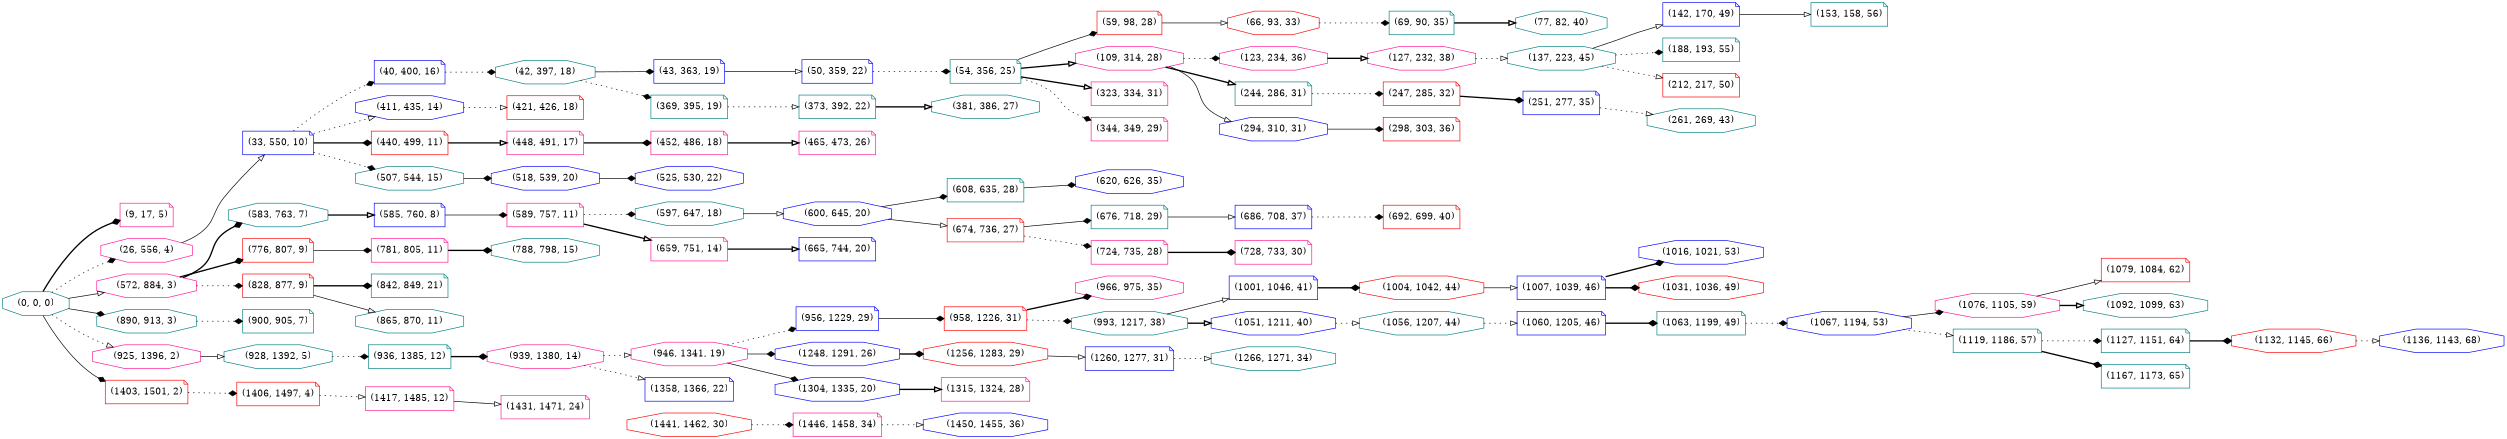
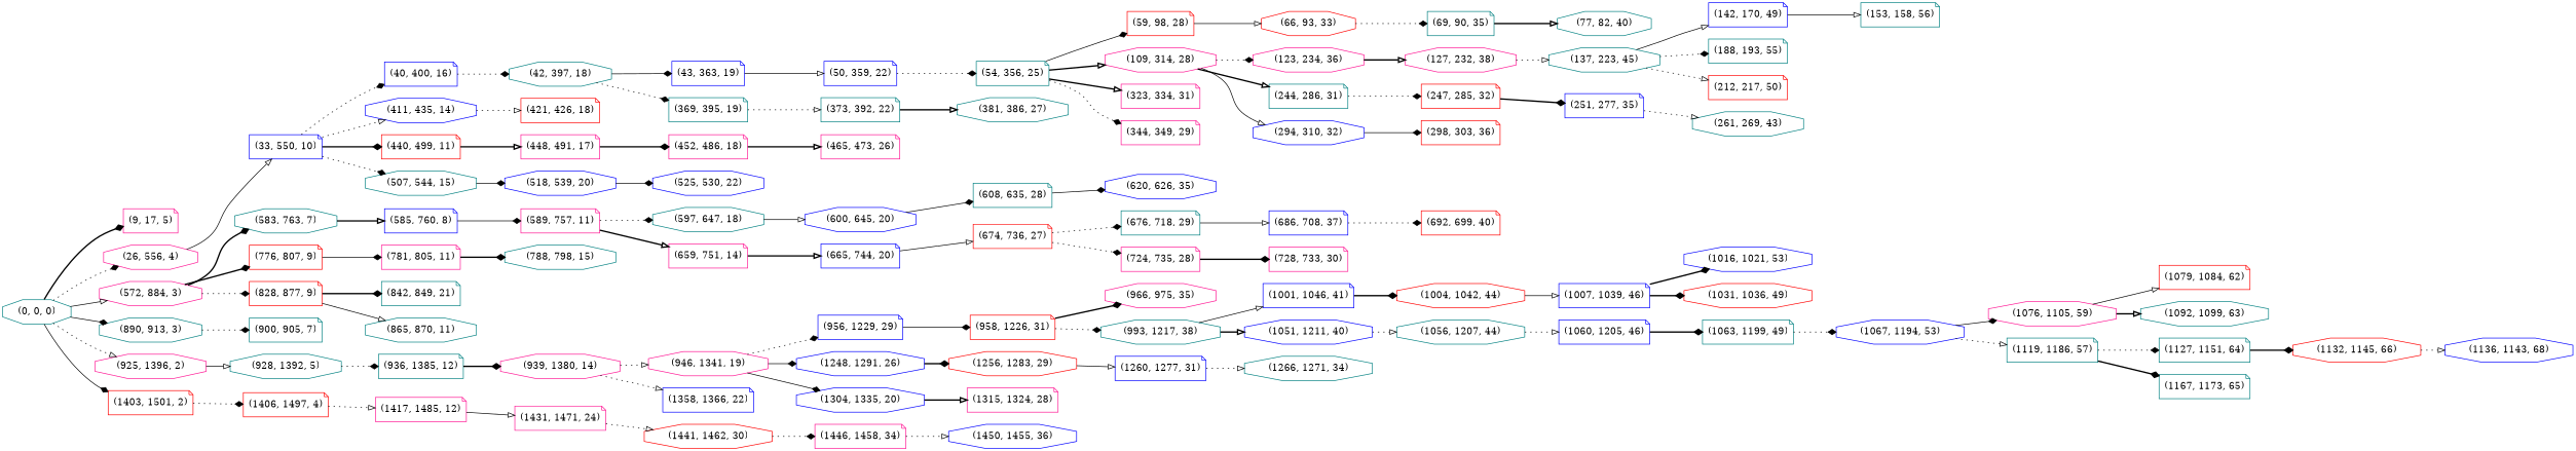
  digraph {
    rankdir=LR
    node [color=teal shape=note]
    edge [arrowhead=diamond style=dotted]
    "(0, 0, 0)" [shape=octagon]
    "(9, 17, 5)" [color=deeppink]
    "(26, 556, 4)" [color=deeppink shape=octagon]
    "(572, 884, 3)" [color=deeppink shape=octagon]
    "(890, 913, 3)" [shape=octagon]
    "(925, 1396, 2)" [color=deeppink shape=octagon]
    "(1403, 1501, 2)" [color=red]
    "(33, 550, 10)" [color=blue]
    "(583, 763, 7)" [shape=octagon]
    "(776, 807, 9)" [color=red]
    "(828, 877, 9)" [color=red]
    "(900, 905, 7)"
    "(928, 1392, 5)" [shape=octagon]
    "(1406, 1497, 4)" [color=red]
    "(40, 400, 16)" [color=blue]
    "(411, 435, 14)" [color=blue shape=octagon]
    "(440, 499, 11)" [color=red]
    "(507, 544, 15)" [shape=octagon]
    "(42, 397, 18)" [shape=octagon]
    "(421, 426, 18)" [color=red]
    "(448, 491, 17)" [color=deeppink]
    "(518, 539, 20)" [color=blue shape=octagon]
    "(43, 363, 19)" [color=blue]
    "(369, 395, 19)"
    "(50, 359, 22)" [color=blue]
    "(373, 392, 22)"
    "(54, 356, 25)"
    "(59, 98, 28)" [color=red]
    "(109, 314, 28)" [color=deeppink shape=octagon]
    "(323, 334, 31)" [color=deeppink]
    "(344, 349, 29)" [color=deeppink]
    "(66, 93, 33)" [color=red shape=octagon]
    "(123, 234, 36)" [color=deeppink shape=octagon]
    "(244, 286, 31)"
-   "(294, 310, 32)" [color=blue shape=octagon label="(294, 310, 31)"]
+   "(294, 310, 32)" [color=blue shape=octagon]
    "(69, 90, 35)"
    "(77, 82, 40)" [shape=octagon]
    "(127, 232, 38)" [color=deeppink shape=octagon]
    "(247, 285, 32)" [color=red]
    "(298, 303, 36)" [color=red]
    "(137, 223, 45)" [shape=octagon]
    "(142, 170, 49)" [color=blue]
    "(188, 193, 55)"
    "(212, 217, 50)" [color=red]
    "(153, 158, 56)"
    "(251, 277, 35)" [color=blue]
    "(261, 269, 43)" [shape=octagon]
    "(381, 386, 27)" [shape=octagon]
    "(452, 486, 18)" [color=deeppink]
    "(465, 473, 26)" [color=deeppink]
    "(525, 530, 22)" [color=blue shape=octagon]
    "(585, 760, 8)" [color=blue]
    "(781, 805, 11)" [color=deeppink]
    "(842, 849, 21)"
    "(865, 870, 11)" [shape=octagon]
    "(589, 757, 11)" [color=deeppink]
    "(597, 647, 18)" [shape=octagon]
    "(659, 751, 14)" [color=deeppink]
    "(600, 645, 20)" [color=blue shape=octagon]
    "(665, 744, 20)" [color=blue]
    "(608, 635, 28)"
    "(620, 626, 35)" [color=blue shape=octagon]
    "(674, 736, 27)" [color=red]
    "(676, 718, 29)"
    "(724, 735, 28)" [color=deeppink]
    "(686, 708, 37)" [color=blue]
    "(728, 733, 30)" [color=deeppink]
    "(692, 699, 40)" [color=red]
    "(788, 798, 15)" [shape=octagon]
    "(936, 1385, 12)"
    "(939, 1380, 14)" [color=deeppink shape=octagon]
    "(946, 1341, 19)" [color=deeppink shape=octagon]
    "(1358, 1366, 22)" [color=blue]
    "(956, 1229, 29)" [color=blue]
    "(1248, 1291, 26)" [color=blue shape=octagon]
    "(1304, 1335, 20)" [color=blue shape=octagon]
    "(958, 1226, 31)" [color=red]
    "(1256, 1283, 29)" [color=red shape=octagon]
    "(1315, 1324, 28)" [color=deeppink]
    "(966, 975, 35)" [color=deeppink shape=octagon]
    "(993, 1217, 38)" [shape=octagon]
    "(1001, 1046, 41)" [color=blue]
    "(1051, 1211, 40)" [color=blue shape=octagon]
    "(1004, 1042, 44)" [color=red shape=octagon]
    "(1056, 1207, 44)" [shape=octagon]
    "(1007, 1039, 46)" [color=blue]
    "(1016, 1021, 53)" [color=blue shape=octagon]
    "(1031, 1036, 49)" [color=red shape=octagon]
    "(1060, 1205, 46)" [color=blue]
    "(1063, 1199, 49)"
    "(1067, 1194, 53)" [color=blue shape=octagon]
    "(1076, 1105, 59)" [color=deeppink shape=octagon]
    "(1119, 1186, 57)"
    "(1079, 1084, 62)" [color=red]
    "(1092, 1099, 63)" [shape=octagon]
    "(1127, 1151, 64)"
    "(1167, 1173, 65)"
    "(1132, 1145, 66)" [color=red shape=octagon]
    "(1136, 1143, 68)" [color=blue shape=octagon]
    "(1260, 1277, 31)" [color=blue]
    "(1266, 1271, 34)" [shape=octagon]
    "(1417, 1485, 12)" [color=deeppink]
    "(1431, 1471, 24)" [color=deeppink]
    "(1441, 1462, 30)" [color=red shape=octagon]
    "(1446, 1458, 34)" [color=deeppink]
    "(1450, 1455, 36)" [color=blue shape=octagon]
    "(0, 0, 0)" -> "(9, 17, 5)" [style=bold]
    "(0, 0, 0)" -> "(26, 556, 4)"
    "(0, 0, 0)" -> "(572, 884, 3)" [arrowhead=onormal style=solid]
    "(0, 0, 0)" -> "(890, 913, 3)" [style=solid]
    "(0, 0, 0)" -> "(925, 1396, 2)" [arrowhead=onormal]
    "(0, 0, 0)" -> "(1403, 1501, 2)" [style=solid]
    "(26, 556, 4)" -> "(33, 550, 10)" [arrowhead=onormal style=solid]
    "(572, 884, 3)" -> "(583, 763, 7)" [style=bold]
    "(572, 884, 3)" -> "(776, 807, 9)" [style=bold]
    "(572, 884, 3)" -> "(828, 877, 9)"
    "(890, 913, 3)" -> "(900, 905, 7)"
    "(925, 1396, 2)" -> "(928, 1392, 5)" [arrowhead=onormal style=solid]
    "(1403, 1501, 2)" -> "(1406, 1497, 4)"
    "(33, 550, 10)" -> "(40, 400, 16)"
    "(33, 550, 10)" -> "(411, 435, 14)" [arrowhead=onormal]
    "(33, 550, 10)" -> "(440, 499, 11)" [style=bold]
    "(33, 550, 10)" -> "(507, 544, 15)"
    "(583, 763, 7)" -> "(585, 760, 8)" [arrowhead=onormal style=bold]
    "(776, 807, 9)" -> "(781, 805, 11)" [style=solid]
    "(828, 877, 9)" -> "(842, 849, 21)" [style=bold]
    "(828, 877, 9)" -> "(865, 870, 11)" [arrowhead=onormal style=solid]
    "(928, 1392, 5)" -> "(936, 1385, 12)"
    "(1406, 1497, 4)" -> "(1417, 1485, 12)" [arrowhead=onormal]
    "(40, 400, 16)" -> "(42, 397, 18)"
    "(411, 435, 14)" -> "(421, 426, 18)" [arrowhead=onormal]
    "(440, 499, 11)" -> "(448, 491, 17)" [arrowhead=onormal style=bold]
    "(507, 544, 15)" -> "(518, 539, 20)" [style=solid]
    "(42, 397, 18)" -> "(43, 363, 19)" [style=solid]
    "(42, 397, 18)" -> "(369, 395, 19)"
    "(448, 491, 17)" -> "(452, 486, 18)" [style=bold]
    "(518, 539, 20)" -> "(525, 530, 22)" [style=solid]
    "(43, 363, 19)" -> "(50, 359, 22)" [arrowhead=onormal style=solid]
    "(369, 395, 19)" -> "(373, 392, 22)" [arrowhead=onormal]
    "(50, 359, 22)" -> "(54, 356, 25)"
    "(373, 392, 22)" -> "(381, 386, 27)" [arrowhead=onormal style=bold]
    "(54, 356, 25)" -> "(59, 98, 28)" [style=solid]
    "(54, 356, 25)" -> "(109, 314, 28)" [arrowhead=onormal style=bold]
    "(54, 356, 25)" -> "(323, 334, 31)" [arrowhead=onormal style=bold]
    "(54, 356, 25)" -> "(344, 349, 29)"
    "(59, 98, 28)" -> "(66, 93, 33)" [arrowhead=onormal style=solid]
    "(109, 314, 28)" -> "(123, 234, 36)"
    "(109, 314, 28)" -> "(244, 286, 31)" [arrowhead=onormal style=bold]
    "(109, 314, 28)" -> "(294, 310, 32)" [arrowhead=onormal style=solid]
    "(66, 93, 33)" -> "(69, 90, 35)"
    "(123, 234, 36)" -> "(127, 232, 38)" [arrowhead=onormal style=bold]
    "(244, 286, 31)" -> "(247, 285, 32)"
    "(294, 310, 32)" -> "(298, 303, 36)" [style=solid]
    "(69, 90, 35)" -> "(77, 82, 40)" [arrowhead=onormal style=bold]
    "(127, 232, 38)" -> "(137, 223, 45)" [arrowhead=onormal]
    "(247, 285, 32)" -> "(251, 277, 35)" [style=bold]
    "(137, 223, 45)" -> "(142, 170, 49)" [arrowhead=onormal style=solid]
    "(137, 223, 45)" -> "(188, 193, 55)"
    "(137, 223, 45)" -> "(212, 217, 50)" [arrowhead=onormal]
    "(142, 170, 49)" -> "(153, 158, 56)" [arrowhead=onormal style=solid]
    "(251, 277, 35)" -> "(261, 269, 43)" [arrowhead=onormal]
    "(452, 486, 18)" -> "(465, 473, 26)" [arrowhead=onormal style=bold]
    "(585, 760, 8)" -> "(589, 757, 11)" [style=solid]
    "(781, 805, 11)" -> "(788, 798, 15)" [style=bold]
    "(589, 757, 11)" -> "(597, 647, 18)"
    "(589, 757, 11)" -> "(659, 751, 14)" [arrowhead=onormal style=bold]
    "(597, 647, 18)" -> "(600, 645, 20)" [arrowhead=onormal style=solid]
    "(659, 751, 14)" -> "(665, 744, 20)" [arrowhead=onormal style=bold]
    "(600, 645, 20)" -> "(608, 635, 28)" [style=solid]
-   "(600, 645, 20)" -> "(674, 736, 27)" [arrowhead=onormal style=solid]
+   "(665, 744, 20)" -> "(674, 736, 27)" [arrowhead=onormal style=solid]
    "(608, 635, 28)" -> "(620, 626, 35)" [style=solid]
-   "(674, 736, 27)" -> "(676, 718, 29)" [style=solid]
+   "(674, 736, 27)" -> "(676, 718, 29)"
    "(674, 736, 27)" -> "(724, 735, 28)"
    "(676, 718, 29)" -> "(686, 708, 37)" [arrowhead=onormal style=solid]
    "(724, 735, 28)" -> "(728, 733, 30)" [style=bold]
    "(686, 708, 37)" -> "(692, 699, 40)"
    "(936, 1385, 12)" -> "(939, 1380, 14)" [style=bold]
    "(939, 1380, 14)" -> "(946, 1341, 19)" [arrowhead=onormal]
    "(939, 1380, 14)" -> "(1358, 1366, 22)" [arrowhead=onormal]
    "(946, 1341, 19)" -> "(956, 1229, 29)"
    "(946, 1341, 19)" -> "(1248, 1291, 26)" [style=solid]
    "(946, 1341, 19)" -> "(1304, 1335, 20)" [style=solid]
    "(956, 1229, 29)" -> "(958, 1226, 31)" [style=solid]
    "(1248, 1291, 26)" -> "(1256, 1283, 29)" [style=bold]
    "(1304, 1335, 20)" -> "(1315, 1324, 28)" [arrowhead=onormal style=bold]
    "(958, 1226, 31)" -> "(966, 975, 35)" [style=bold]
    "(958, 1226, 31)" -> "(993, 1217, 38)"
    "(1256, 1283, 29)" -> "(1260, 1277, 31)" [arrowhead=onormal style=solid]
    "(993, 1217, 38)" -> "(1001, 1046, 41)" [arrowhead=onormal style=solid]
    "(993, 1217, 38)" -> "(1051, 1211, 40)" [arrowhead=onormal style=bold]
    "(1001, 1046, 41)" -> "(1004, 1042, 44)" [style=bold]
    "(1051, 1211, 40)" -> "(1056, 1207, 44)" [arrowhead=onormal]
    "(1004, 1042, 44)" -> "(1007, 1039, 46)" [arrowhead=onormal style=solid]
    "(1056, 1207, 44)" -> "(1060, 1205, 46)" [arrowhead=onormal]
    "(1007, 1039, 46)" -> "(1016, 1021, 53)" [style=bold]
    "(1007, 1039, 46)" -> "(1031, 1036, 49)" [style=bold]
    "(1060, 1205, 46)" -> "(1063, 1199, 49)" [style=bold]
    "(1063, 1199, 49)" -> "(1067, 1194, 53)"
    "(1067, 1194, 53)" -> "(1076, 1105, 59)" [style=solid]
    "(1067, 1194, 53)" -> "(1119, 1186, 57)" [arrowhead=onormal]
    "(1076, 1105, 59)" -> "(1079, 1084, 62)" [arrowhead=onormal style=solid]
    "(1076, 1105, 59)" -> "(1092, 1099, 63)" [arrowhead=onormal style=bold]
    "(1119, 1186, 57)" -> "(1127, 1151, 64)"
    "(1119, 1186, 57)" -> "(1167, 1173, 65)" [style=bold]
    "(1127, 1151, 64)" -> "(1132, 1145, 66)" [style=bold]
    "(1132, 1145, 66)" -> "(1136, 1143, 68)" [arrowhead=onormal]
    "(1260, 1277, 31)" -> "(1266, 1271, 34)" [arrowhead=onormal]
    "(1417, 1485, 12)" -> "(1431, 1471, 24)" [arrowhead=onormal style=solid]
+   "(1431, 1471, 24)" -> "(1441, 1462, 30)" [arrowhead=onormal]
    "(1441, 1462, 30)" -> "(1446, 1458, 34)"
    "(1446, 1458, 34)" -> "(1450, 1455, 36)" [arrowhead=onormal]
  }
